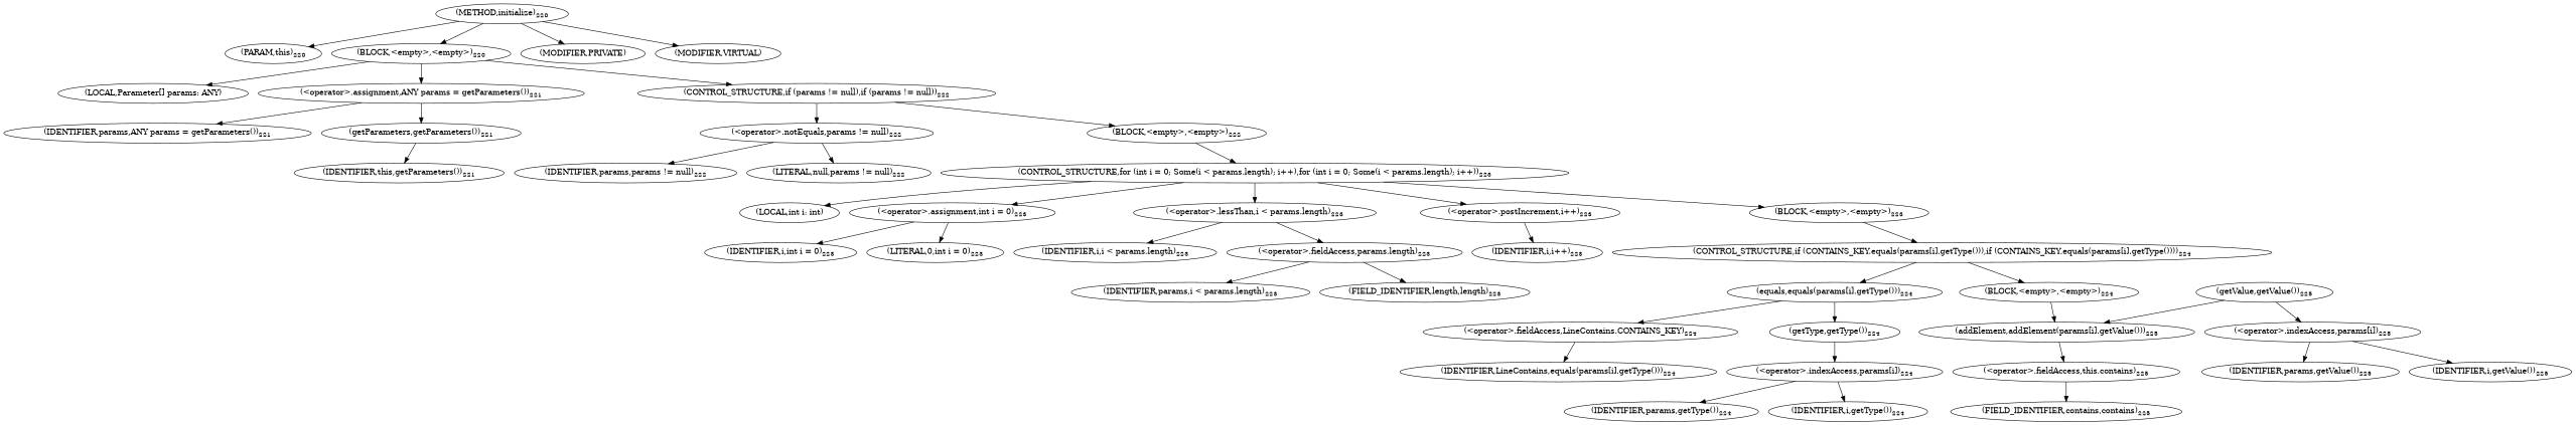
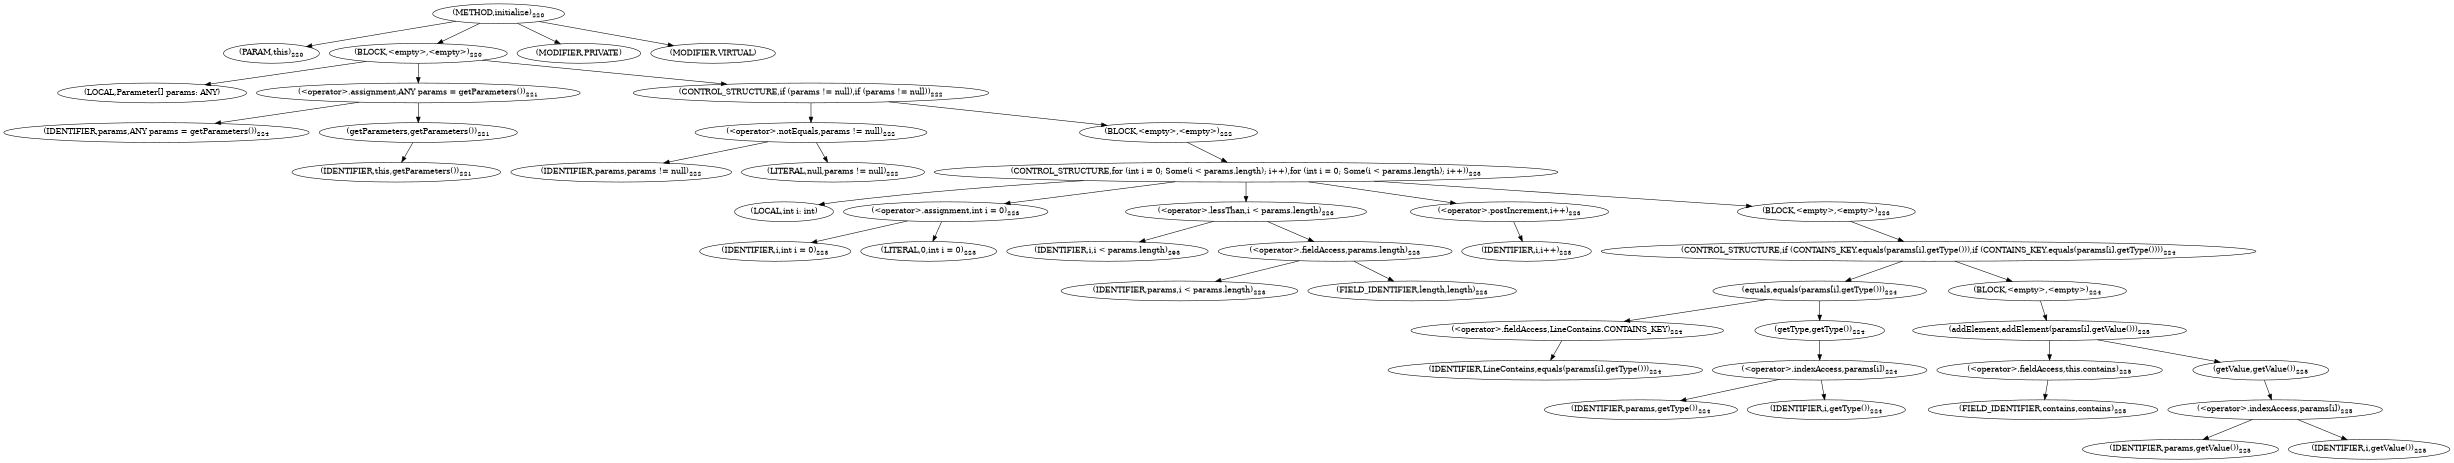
  digraph {
    n1 [label=<(METHOD,initialize)<SUB>220</SUB>>]
    n2 [label=<(PARAM,this)<SUB>220</SUB>>]
    n3 [label=<(BLOCK,&lt;empty&gt;,&lt;empty&gt;)<SUB>220</SUB>>]
    n4 [label=<(MODIFIER,PRIVATE)>]
    n5 [label=<(MODIFIER,VIRTUAL)>]
    n6 [label=<(LOCAL,Parameter[] params: ANY)>]
    n7 [label=<(&lt;operator&gt;.assignment,ANY params = getParameters())<SUB>221</SUB>>]
    n8 [label=<(CONTROL_STRUCTURE,if (params != null),if (params != null))<SUB>222</SUB>>]
-   n9 [label=<(IDENTIFIER,params,ANY params = getParameters())<SUB>221</SUB>>]
+   n9 [label=<(IDENTIFIER,params,ANY params = getParameters())<SUB>224</SUB>>]
    n10 [label=<(getParameters,getParameters())<SUB>221</SUB>>]
    n11 [label=<(&lt;operator&gt;.notEquals,params != null)<SUB>222</SUB>>]
    n12 [label=<(BLOCK,&lt;empty&gt;,&lt;empty&gt;)<SUB>222</SUB>>]
    n13 [label=<(IDENTIFIER,this,getParameters())<SUB>221</SUB>>]
    n14 [label=<(IDENTIFIER,params,params != null)<SUB>222</SUB>>]
    n15 [label=<(LITERAL,null,params != null)<SUB>222</SUB>>]
    n16 [label=<(CONTROL_STRUCTURE,for (int i = 0; Some(i &lt; params.length); i++),for (int i = 0; Some(i &lt; params.length); i++))<SUB>223</SUB>>]
    n17 [label=<(LOCAL,int i: int)>]
    n18 [label=<(&lt;operator&gt;.assignment,int i = 0)<SUB>223</SUB>>]
    n19 [label=<(&lt;operator&gt;.lessThan,i &lt; params.length)<SUB>223</SUB>>]
    n20 [label=<(&lt;operator&gt;.postIncrement,i++)<SUB>223</SUB>>]
    n21 [label=<(BLOCK,&lt;empty&gt;,&lt;empty&gt;)<SUB>223</SUB>>]
    n22 [label=<(IDENTIFIER,i,int i = 0)<SUB>223</SUB>>]
    n23 [label=<(LITERAL,0,int i = 0)<SUB>223</SUB>>]
-   n24 [label=<(IDENTIFIER,i,i &lt; params.length)<SUB>223</SUB>>]
+   n24 [label=<(IDENTIFIER,i,i &lt; params.length)<SUB>293</SUB>>]
    n25 [label=<(&lt;operator&gt;.fieldAccess,params.length)<SUB>223</SUB>>]
    n26 [label=<(IDENTIFIER,i,i++)<SUB>223</SUB>>]
    n27 [label=<(CONTROL_STRUCTURE,if (CONTAINS_KEY.equals(params[i].getType())),if (CONTAINS_KEY.equals(params[i].getType())))<SUB>224</SUB>>]
    n28 [label=<(IDENTIFIER,params,i &lt; params.length)<SUB>223</SUB>>]
    n29 [label=<(FIELD_IDENTIFIER,length,length)<SUB>223</SUB>>]
    n30 [label=<(equals,equals(params[i].getType()))<SUB>224</SUB>>]
    n31 [label=<(BLOCK,&lt;empty&gt;,&lt;empty&gt;)<SUB>224</SUB>>]
    n32 [label=<(&lt;operator&gt;.fieldAccess,LineContains.CONTAINS_KEY)<SUB>224</SUB>>]
    n33 [label=<(getType,getType())<SUB>224</SUB>>]
    n34 [label=<(addElement,addElement(params[i].getValue()))<SUB>225</SUB>>]
    n35 [label=<(IDENTIFIER,LineContains,equals(params[i].getType()))<SUB>224</SUB>>]
    n36 [label=<(&lt;operator&gt;.indexAccess,params[i])<SUB>224</SUB>>]
    n37 [label=<(IDENTIFIER,params,getType())<SUB>224</SUB>>]
    n38 [label=<(IDENTIFIER,i,getType())<SUB>224</SUB>>]
    n39 [label=<(&lt;operator&gt;.fieldAccess,this.contains)<SUB>225</SUB>>]
    n40 [label=<(getValue,getValue())<SUB>225</SUB>>]
    n41 [label=<(FIELD_IDENTIFIER,contains,contains)<SUB>225</SUB>>]
    n42 [label=<(&lt;operator&gt;.indexAccess,params[i])<SUB>225</SUB>>]
    n43 [label=<(IDENTIFIER,params,getValue())<SUB>225</SUB>>]
    n44 [label=<(IDENTIFIER,i,getValue())<SUB>225</SUB>>]
    n1 -> n2
    n1 -> n3
    n1 -> n4
    n1 -> n5
    n3 -> n6
    n3 -> n7
    n3 -> n8
    n7 -> n9
    n7 -> n10
    n8 -> n11
    n8 -> n12
    n10 -> n13
    n11 -> n14
    n11 -> n15
    n12 -> n16
    n16 -> n17
    n16 -> n18
    n16 -> n19
    n16 -> n20
    n16 -> n21
    n18 -> n22
    n18 -> n23
    n19 -> n24
    n19 -> n25
    n20 -> n26
    n21 -> n27
    n25 -> n28
    n25 -> n29
    n27 -> n30
    n27 -> n31
    n30 -> n32
    n30 -> n33
    n31 -> n34
    n32 -> n35
    n33 -> n36
    n34 -> n39
-   n40 -> n34
+   n34 -> n40
    n36 -> n37
    n36 -> n38
    n39 -> n41
    n40 -> n42
    n42 -> n43
    n42 -> n44
  }
